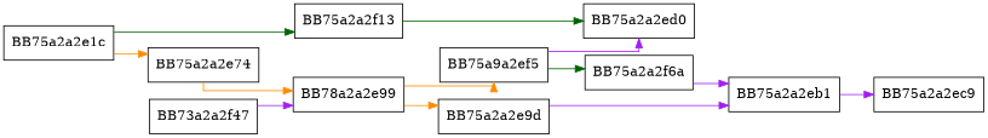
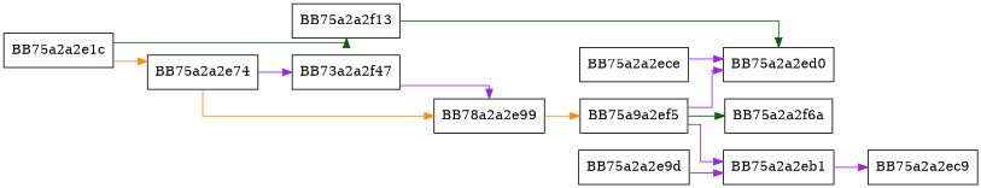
  digraph {
    rankdir=LR
    splines=ortho
    node [shape=box]
    edge [color=purple]
    BB75a2a2e1c
    BB75a2a2f13
    BB75a2a2e74
    BB75a2a2ed0
    n5 [label=BB73a2a2f47]
    n6 [label=BB78a2a2e99]
    n7 [label=BB75a9a2ef5]
    BB75a2a2e9d
    n9 [label=BB75a2a2f6a]
    BB75a2a2eb1
    BB75a2a2ec9
+   BB75a2a2ece
    BB75a2a2e1c -> BB75a2a2f13 [color=darkgreen]
    BB75a2a2e1c -> BB75a2a2e74 [color=darkorange]
    BB75a2a2f13 -> BB75a2a2ed0 [color=darkgreen]
+   BB75a2a2e74 -> n5
    BB75a2a2e74 -> n6 [color=darkorange]
    n5 -> n6
    n6 -> n7 [color=darkorange]
-   n6 -> BB75a2a2e9d [color=darkorange]
    n7 -> BB75a2a2ed0
    n7 -> n9 [color=darkgreen]
    BB75a2a2e9d -> BB75a2a2eb1
-   n9 -> BB75a2a2eb1
+   n7 -> BB75a2a2eb1
    BB75a2a2eb1 -> BB75a2a2ec9
+   BB75a2a2ece -> BB75a2a2ed0
  }
